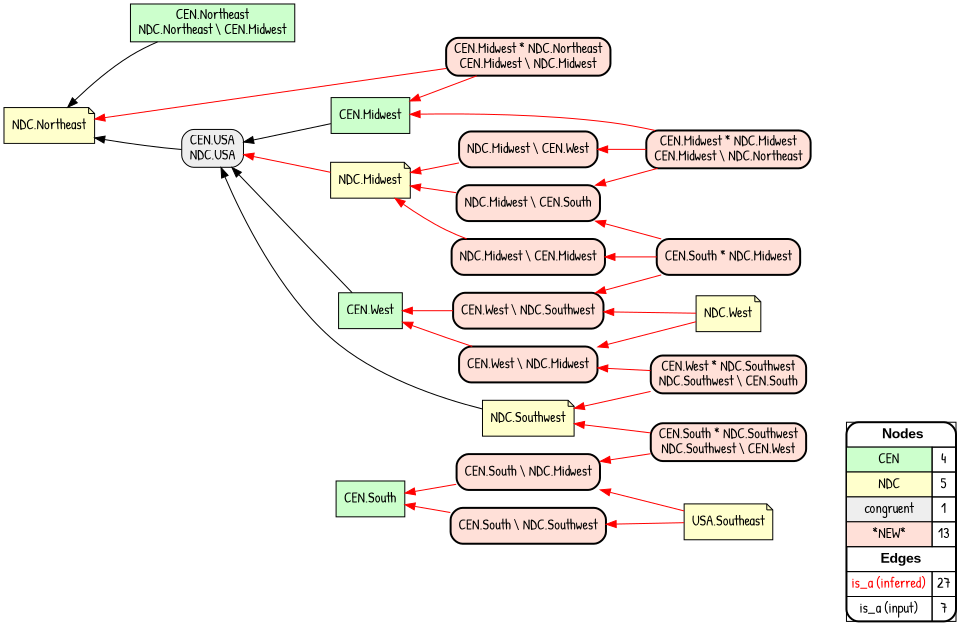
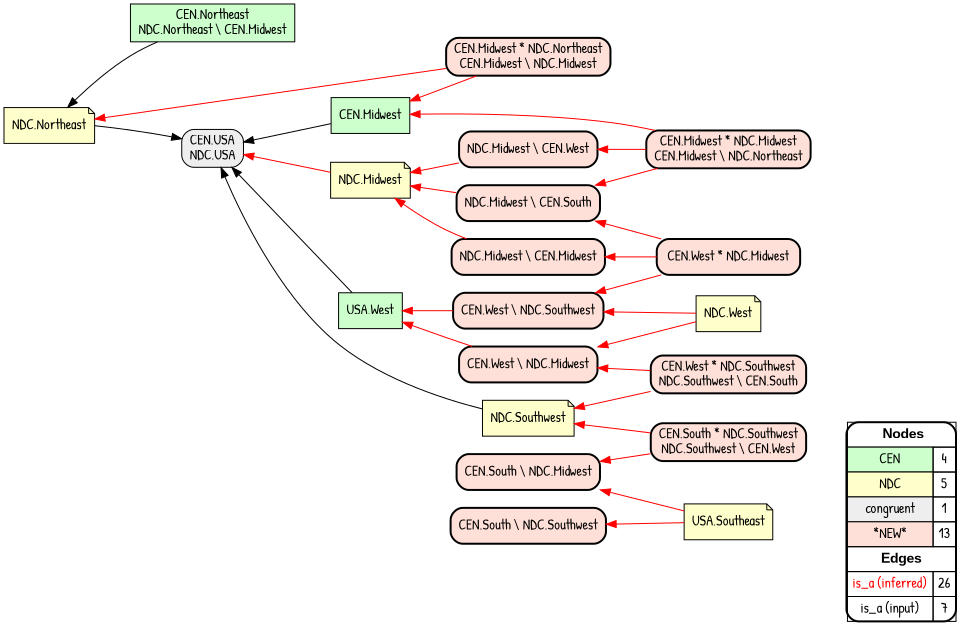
  digraph {
    fontname="Patrick Hand"
    rankdir=RL
    node [fillcolor="#FFE0D8" fontname="Patrick Hand" shape=box style="filled,rounded,bold"]
    edge [arrowhead=normal color="#FF0000" constraint=true fontname="Patrick Hand" penwidth=1 style=solid]
-   n1 [fillcolor=white label=<   <TABLE BORDER="0" CELLBORDER="1" CELLSPACING="0" CELLPADDING="4">  <TR> <TD COLSPAN="2"><font face="Arial Black"> Nodes</font></TD> </TR>  <TR>   <TD bgcolor="#CCFFCC" fontname="helvetica">CEN</TD>   <TD>4</TD>   </TR>  <TR>   <TD bgcolor="#FFFFCC" fontname="helvetica">NDC</TD>   <TD>5</TD>   </TR>  <TR>   <TD bgcolor="#EEEEEE" fontname="helvetica">congruent</TD>   <TD>1</TD>   </TR>  <TR>   <TD bgcolor="#FFE0D8" fontname="helvetica">*NEW*</TD>   <TD>13</TD>   </TR>  <TR> <TD COLSPAN="2"><font face = "Arial Black"> Edges </font></TD> </TR>  <TR>   <TD><font color ="#FF0000">is_a (inferred)</font></TD><TD>27</TD> </TR> <TR>   <TD><font color ="#000000">is_a (input)</font></TD><TD>7</TD> </TR> </TABLE>   > margin=0]
-   "CEN.West" [fillcolor="#CCFFCC" style=filled]
+   n1 [fillcolor=white label=<   <TABLE BORDER="0" CELLBORDER="1" CELLSPACING="0" CELLPADDING="4">  <TR> <TD COLSPAN="2"><font face="Arial Black"> Nodes</font></TD> </TR>  <TR>   <TD bgcolor="#CCFFCC" fontname="helvetica">CEN</TD>   <TD>4</TD>   </TR>  <TR>   <TD bgcolor="#FFFFCC" fontname="helvetica">NDC</TD>   <TD>5</TD>   </TR>  <TR>   <TD bgcolor="#EEEEEE" fontname="helvetica">congruent</TD>   <TD>1</TD>   </TR>  <TR>   <TD bgcolor="#FFE0D8" fontname="helvetica">*NEW*</TD>   <TD>13</TD>   </TR>  <TR> <TD COLSPAN="2"><font face = "Arial Black"> Edges </font></TD> </TR>  <TR>   <TD><font color ="#FF0000">is_a (inferred)</font></TD><TD>26</TD> </TR> <TR>   <TD><font color ="#000000">is_a (input)</font></TD><TD>7</TD> </TR> </TABLE>   > margin=0]
+   "CEN.West" [fillcolor="#CCFFCC" style=filled label="USA.West"]
    "CEN.USA\nNDC.USA" [fillcolor="#EEEEEE" style="filled,rounded"]
    "CEN.Northeast\nNDC.Northeast \\ CEN.Midwest" [fillcolor="#CCFFCC" style=filled]
    "NDC.Northeast" [fillcolor="#FFFFCC" shape=note style=filled]
    "CEN.Midwest" [fillcolor="#CCFFCC" style=filled]
-   "CEN.South" [fillcolor="#CCFFCC" style=filled]
    "NDC.Midwest" [fillcolor="#FFFFCC" shape=note style=filled]
    "NDC.Southwest" [fillcolor="#FFFFCC" shape=note style=filled]
    n10 [fillcolor="#FFFFCC" label="USA.Southeast" shape=note style=filled]
    "CEN.South \\ NDC.Southwest"
    "CEN.South \\ NDC.Midwest"
    "NDC.West" [fillcolor="#FFFFCC" shape=note style=filled]
    "CEN.West \\ NDC.Midwest"
    "CEN.West \\ NDC.Southwest"
    "CEN.West * NDC.Southwest\nNDC.Southwest \\ CEN.South"
    "CEN.Midwest * NDC.Midwest\nCEN.Midwest \\ NDC.Northeast"
    "NDC.Midwest \\ CEN.West"
    "NDC.Midwest \\ CEN.South"
-   "CEN.West * NDC.Midwest" [label="CEN.South * NDC.Midwest"]
+   "CEN.West * NDC.Midwest"
    "NDC.Midwest \\ CEN.Midwest"
    "CEN.Midwest * NDC.Northeast\nCEN.Midwest \\ NDC.Midwest"
    "CEN.South * NDC.Southwest\nNDC.Southwest \\ CEN.West"
    subgraph sub_1 {
      rank=source
      n1
    }
    "CEN.West" -> "CEN.USA\nNDC.USA" [color="#000000"]
    "CEN.Northeast\nNDC.Northeast \\ CEN.Midwest" -> "NDC.Northeast" [color="#000000"]
-   "CEN.USA\nNDC.USA" -> "NDC.Northeast" [color="#000000"]
+   "NDC.Northeast" -> "CEN.USA\nNDC.USA" [color="#000000"]
    "CEN.Midwest" -> "CEN.USA\nNDC.USA" [color="#000000"]
    "NDC.Midwest" -> "CEN.USA\nNDC.USA"
    "NDC.Southwest" -> "CEN.USA\nNDC.USA" [color="#000000"]
    n10 -> "CEN.South \\ NDC.Southwest"
    n10 -> "CEN.South \\ NDC.Midwest"
-   "CEN.South \\ NDC.Southwest" -> "CEN.South"
-   "CEN.South \\ NDC.Midwest" -> "CEN.South"
    "NDC.West" -> "CEN.West \\ NDC.Midwest"
    "NDC.West" -> "CEN.West \\ NDC.Southwest"
    "CEN.West \\ NDC.Midwest" -> "CEN.West"
    "CEN.West \\ NDC.Southwest" -> "CEN.West"
    "CEN.West * NDC.Southwest\nNDC.Southwest \\ CEN.South" -> "NDC.Southwest"
    "CEN.West * NDC.Southwest\nNDC.Southwest \\ CEN.South" -> "CEN.West \\ NDC.Midwest"
    "CEN.Midwest * NDC.Midwest\nCEN.Midwest \\ NDC.Northeast" -> "CEN.Midwest"
    "CEN.Midwest * NDC.Midwest\nCEN.Midwest \\ NDC.Northeast" -> "NDC.Midwest \\ CEN.West"
    "CEN.Midwest * NDC.Midwest\nCEN.Midwest \\ NDC.Northeast" -> "NDC.Midwest \\ CEN.South"
    "NDC.Midwest \\ CEN.West" -> "NDC.Midwest"
    "NDC.Midwest \\ CEN.South" -> "NDC.Midwest"
    "CEN.West * NDC.Midwest" -> "CEN.West \\ NDC.Southwest"
    "CEN.West * NDC.Midwest" -> "NDC.Midwest \\ CEN.South"
    "CEN.West * NDC.Midwest" -> "NDC.Midwest \\ CEN.Midwest"
    "NDC.Midwest \\ CEN.Midwest" -> "NDC.Midwest"
    "CEN.Midwest * NDC.Northeast\nCEN.Midwest \\ NDC.Midwest" -> "NDC.Northeast"
    "CEN.Midwest * NDC.Northeast\nCEN.Midwest \\ NDC.Midwest" -> "CEN.Midwest"
    "CEN.South * NDC.Southwest\nNDC.Southwest \\ CEN.West" -> "NDC.Southwest"
    "CEN.South * NDC.Southwest\nNDC.Southwest \\ CEN.West" -> "CEN.South \\ NDC.Midwest"
  }
